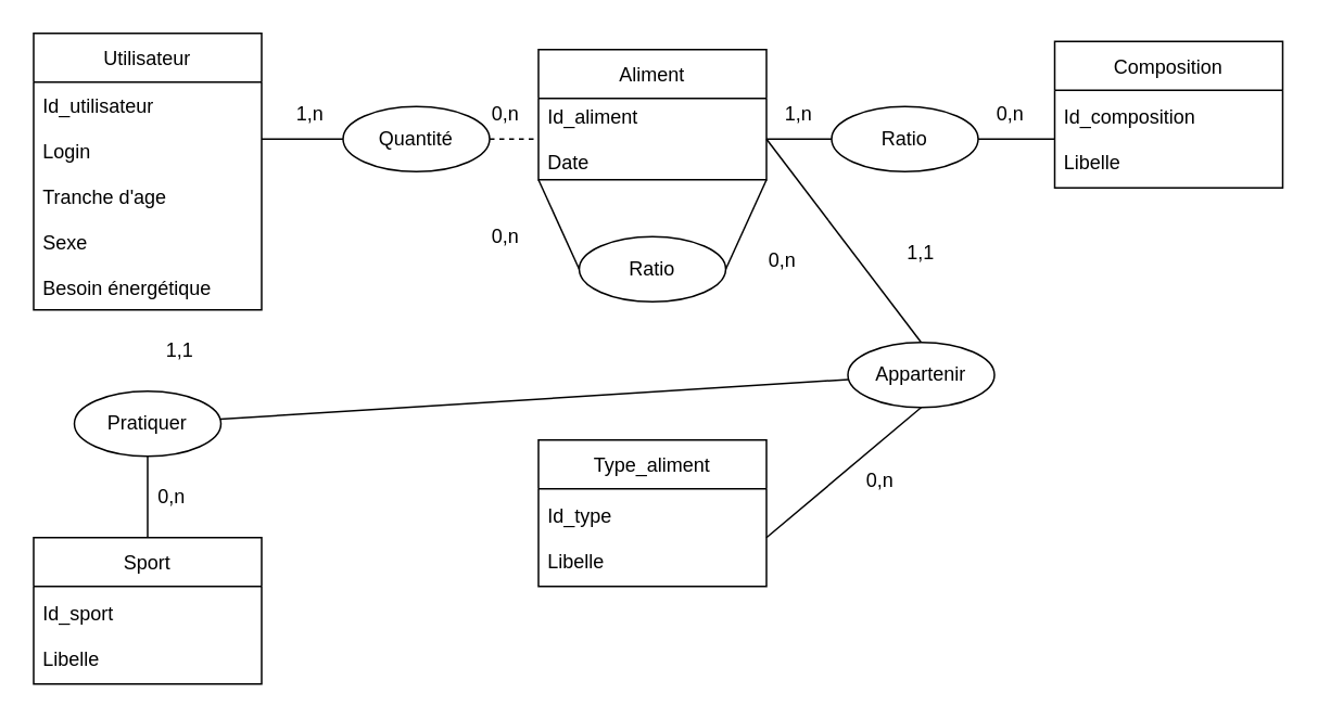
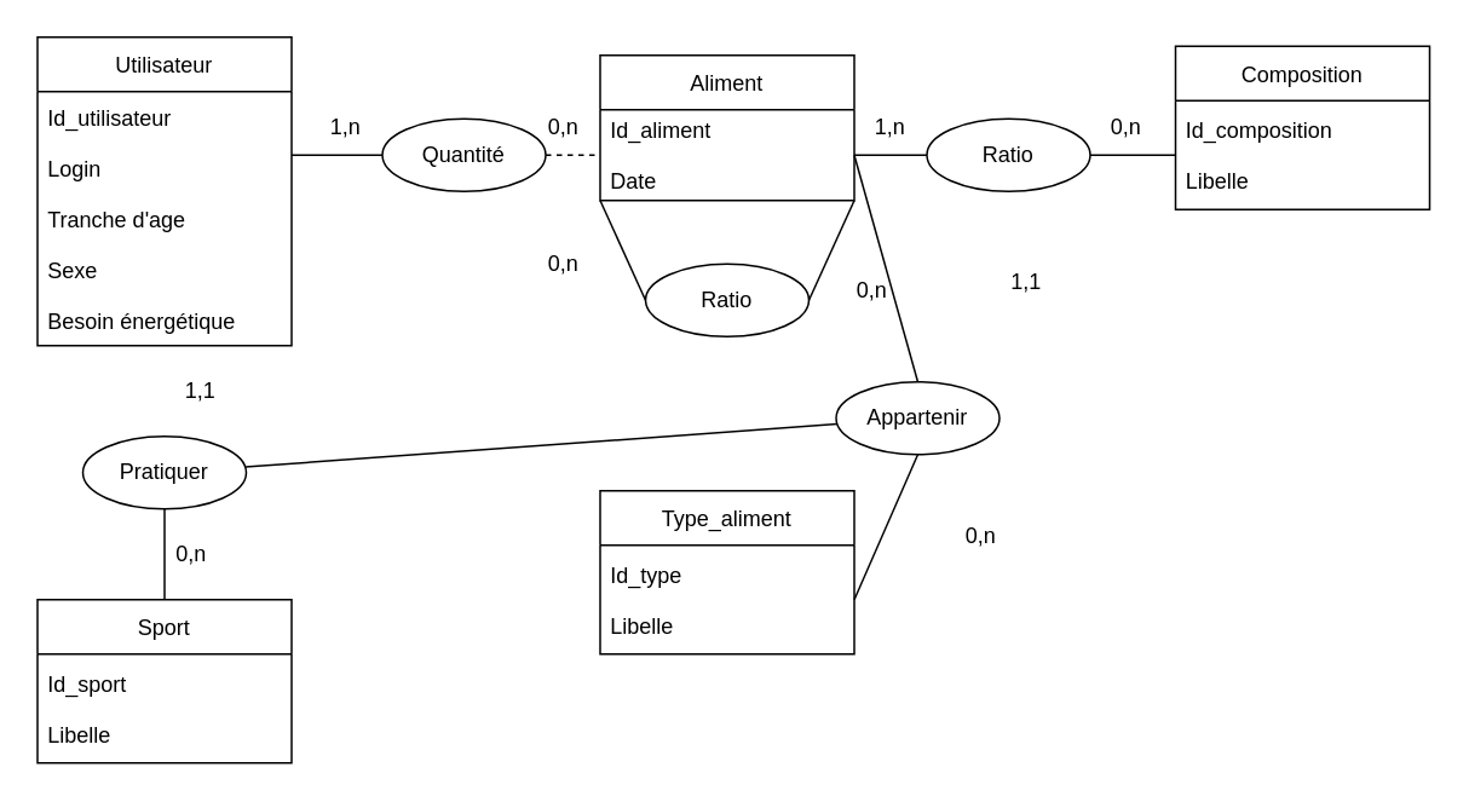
  <mxCell id="0" />
  <mxCell id="1" parent="0" />
  <mxCell id="2" value="Utilisateur" style="swimlane;fontStyle=0;childLayout=stackLayout;horizontal=1;startSize=30;horizontalStack=0;resizeParent=1;resizeParentMax=0;resizeLast=0;collapsible=1;marginBottom=0;" vertex="1" parent="1"><mxGeometry x="20" y="20" width="140" height="170" as="geometry" /></mxCell>
  <mxCell id="3" value="Id_utilisateur&#10;&#10;Login&#10;&#10;Tranche d'age&#10;&#10;Sexe&#10;&#10;Besoin énergétique" style="text;strokeColor=none;fillColor=none;align=left;verticalAlign=middle;spacingLeft=4;spacingRight=4;overflow=hidden;points=[[0,0.5],[1,0.5]];portConstraint=eastwest;rotatable=0;" vertex="1" parent="2"><mxGeometry y="30" width="140" height="140" as="geometry" /></mxCell>
  <mxCell id="4" value="Aliment" style="swimlane;fontStyle=0;childLayout=stackLayout;horizontal=1;startSize=30;horizontalStack=0;resizeParent=1;resizeParentMax=0;resizeLast=0;collapsible=1;marginBottom=0;" vertex="1" parent="1"><mxGeometry x="330" y="30" width="140" height="80" as="geometry" /></mxCell>
  <mxCell id="5" value="Id_aliment&#10;&#10;Date" style="text;strokeColor=none;fillColor=none;align=left;verticalAlign=middle;spacingLeft=4;spacingRight=4;overflow=hidden;points=[[0,0.5],[1,0.5]];portConstraint=eastwest;rotatable=0;" vertex="1" parent="4"><mxGeometry y="30" width="140" height="50" as="geometry" /></mxCell>
  <mxCell id="6" value="Composition" style="swimlane;fontStyle=0;childLayout=stackLayout;horizontal=1;startSize=30;horizontalStack=0;resizeParent=1;resizeParentMax=0;resizeLast=0;collapsible=1;marginBottom=0;" vertex="1" parent="1"><mxGeometry x="647" y="25" width="140" height="90" as="geometry" /></mxCell>
  <mxCell id="7" value="Id_composition&#10;&#10;Libelle" style="text;strokeColor=none;fillColor=none;align=left;verticalAlign=middle;spacingLeft=4;spacingRight=4;overflow=hidden;points=[[0,0.5],[1,0.5]];portConstraint=eastwest;rotatable=0;" vertex="1" parent="6"><mxGeometry y="30" width="140" height="60" as="geometry" /></mxCell>
  <mxCell id="8" value="Quantité" style="ellipse;whiteSpace=wrap;html=1;" vertex="1" parent="1"><mxGeometry x="210" y="65" width="90" height="40" as="geometry" /></mxCell>
  <mxCell id="9" value="1,n" style="text;html=1;strokeColor=none;fillColor=none;align=center;verticalAlign=middle;whiteSpace=wrap;rounded=0;" vertex="1" parent="1"><mxGeometry x="160" y="55" width="60" height="30" as="geometry" /></mxCell>
  <mxCell id="10" value="0,n" style="text;html=1;strokeColor=none;fillColor=none;align=center;verticalAlign=middle;whiteSpace=wrap;rounded=0;" vertex="1" parent="1"><mxGeometry x="280" y="55" width="60" height="30" as="geometry" /></mxCell>
  <mxCell id="11" value="Ratio" style="ellipse;whiteSpace=wrap;html=1;" vertex="1" parent="1"><mxGeometry x="510" y="65" width="90" height="40" as="geometry" /></mxCell>
  <mxCell id="12" value="1,n" style="text;html=1;strokeColor=none;fillColor=none;align=center;verticalAlign=middle;whiteSpace=wrap;rounded=0;" vertex="1" parent="1"><mxGeometry x="460" y="55" width="60" height="30" as="geometry" /></mxCell>
  <mxCell id="13" value="0,n" style="text;html=1;strokeColor=none;fillColor=none;align=center;verticalAlign=middle;whiteSpace=wrap;rounded=0;" vertex="1" parent="1"><mxGeometry x="590" y="55" width="60" height="30" as="geometry" /></mxCell>
  <mxCell id="14" value="Ratio" style="ellipse;whiteSpace=wrap;html=1;" vertex="1" parent="1"><mxGeometry x="355" y="145" width="90" height="40" as="geometry" /></mxCell>
  <mxCell id="15" value="0,n" style="text;html=1;strokeColor=none;fillColor=none;align=center;verticalAlign=middle;whiteSpace=wrap;rounded=0;" vertex="1" parent="1"><mxGeometry x="280" y="130" width="60" height="30" as="geometry" /></mxCell>
  <mxCell id="16" value="0,n" style="text;html=1;strokeColor=none;fillColor=none;align=center;verticalAlign=middle;whiteSpace=wrap;rounded=0;" vertex="1" parent="1"><mxGeometry x="450" y="145" width="60" height="30" as="geometry" /></mxCell>
  <mxCell id="17" value="Sport" style="swimlane;fontStyle=0;childLayout=stackLayout;horizontal=1;startSize=30;horizontalStack=0;resizeParent=1;resizeParentMax=0;resizeLast=0;collapsible=1;marginBottom=0;" vertex="1" parent="1"><mxGeometry x="20" y="330" width="140" height="90" as="geometry" /></mxCell>
  <mxCell id="18" value="Id_sport&#10;&#10;Libelle" style="text;strokeColor=none;fillColor=none;align=left;verticalAlign=middle;spacingLeft=4;spacingRight=4;overflow=hidden;points=[[0,0.5],[1,0.5]];portConstraint=eastwest;rotatable=0;" vertex="1" parent="17"><mxGeometry y="30" width="140" height="60" as="geometry" /></mxCell>
  <mxCell id="19" value="Type_aliment" style="swimlane;fontStyle=0;childLayout=stackLayout;horizontal=1;startSize=30;horizontalStack=0;resizeParent=1;resizeParentMax=0;resizeLast=0;collapsible=1;marginBottom=0;" vertex="1" parent="1"><mxGeometry x="330" y="270" width="140" height="90" as="geometry" /></mxCell>
  <mxCell id="20" value="Id_type&#10;&#10;Libelle" style="text;strokeColor=none;fillColor=none;align=left;verticalAlign=middle;spacingLeft=4;spacingRight=4;overflow=hidden;points=[[0,0.5],[1,0.5]];portConstraint=eastwest;rotatable=0;" vertex="1" parent="19"><mxGeometry y="30" width="140" height="60" as="geometry" /></mxCell>
- <mxCell id="21" value="Appartenir" style="ellipse;whiteSpace=wrap;html=1;" vertex="1" parent="1"><mxGeometry x="520" y="210" width="90" height="40" as="geometry" /></mxCell>
+ <mxCell id="21" value="Appartenir" style="ellipse;whiteSpace=wrap;html=1;" vertex="1" parent="1"><mxGeometry x="460" y="210" width="90" height="40" as="geometry" /></mxCell>
  <mxCell id="22" value="Pratiquer" style="ellipse;whiteSpace=wrap;html=1;" vertex="1" parent="1"><mxGeometry x="45" y="240" width="90" height="40" as="geometry" /></mxCell>
  <mxCell id="23" value="1,1" style="text;html=1;strokeColor=none;fillColor=none;align=center;verticalAlign=middle;whiteSpace=wrap;rounded=0;" vertex="1" parent="1"><mxGeometry x="80" y="200" width="60" height="30" as="geometry" /></mxCell>
  <mxCell id="24" value="0,n" style="text;html=1;strokeColor=none;fillColor=none;align=center;verticalAlign=middle;whiteSpace=wrap;rounded=0;" vertex="1" parent="1"><mxGeometry x="75" y="290" width="60" height="30" as="geometry" /></mxCell>
  <mxCell id="25" value="1,1" style="text;html=1;strokeColor=none;fillColor=none;align=center;verticalAlign=middle;whiteSpace=wrap;rounded=0;" vertex="1" parent="1"><mxGeometry x="535" y="140" width="60" height="30" as="geometry" /></mxCell>
  <mxCell id="26" value="0,n" style="text;html=1;strokeColor=none;fillColor=none;align=center;verticalAlign=middle;whiteSpace=wrap;rounded=0;" vertex="1" parent="1"><mxGeometry x="510" y="280" width="60" height="30" as="geometry" /></mxCell>
  <mxCell id="27" value="" style="endArrow=none;html=1;rounded=0;" edge="1" parent="1"><mxGeometry width="50" height="50" relative="1" as="geometry"><mxPoint x="160" y="85" as="sourcePoint" /><mxPoint x="210" y="85" as="targetPoint" /></mxGeometry></mxCell>
  <mxCell id="28" value="" style="endArrow=none;html=1;rounded=0;exitX=1;exitY=0.5;exitDx=0;exitDy=0;entryX=0;entryY=0.5;entryDx=0;entryDy=0;dashed=1;" edge="1" parent="1" source="8" target="5"><mxGeometry width="50" height="50" relative="1" as="geometry"><mxPoint x="340" y="210" as="sourcePoint" /><mxPoint x="390" y="160" as="targetPoint" /></mxGeometry></mxCell>
  <mxCell id="29" value="" style="endArrow=none;html=1;rounded=0;exitX=0;exitY=0.5;exitDx=0;exitDy=0;" edge="1" parent="1" source="11" target="5"><mxGeometry width="50" height="50" relative="1" as="geometry"><mxPoint x="340" y="210" as="sourcePoint" /><mxPoint x="390" y="160" as="targetPoint" /></mxGeometry></mxCell>
  <mxCell id="30" value="" style="endArrow=none;html=1;rounded=0;exitX=1;exitY=0.5;exitDx=0;exitDy=0;" edge="1" parent="1" source="11" target="7"><mxGeometry width="50" height="50" relative="1" as="geometry"><mxPoint x="340" y="210" as="sourcePoint" /><mxPoint x="390" y="160" as="targetPoint" /></mxGeometry></mxCell>
  <mxCell id="31" value="" style="endArrow=none;html=1;rounded=0;entryX=1;entryY=0.5;entryDx=0;entryDy=0;exitX=0.5;exitY=0;exitDx=0;exitDy=0;" edge="1" parent="1" source="21" target="5"><mxGeometry width="50" height="50" relative="1" as="geometry"><mxPoint x="500" y="210" as="sourcePoint" /><mxPoint x="550" y="160" as="targetPoint" /><Array as="points" /></mxGeometry></mxCell>
  <mxCell id="32" value="" style="endArrow=none;html=1;rounded=0;entryX=0.5;entryY=1;entryDx=0;entryDy=0;exitX=1;exitY=0.5;exitDx=0;exitDy=0;" edge="1" parent="1" source="20" target="21"><mxGeometry width="50" height="50" relative="1" as="geometry"><mxPoint x="500" y="300" as="sourcePoint" /><mxPoint x="550" y="250" as="targetPoint" /></mxGeometry></mxCell>
  <mxCell id="33" value="" style="endArrow=none;html=1;rounded=0;exitX=1;exitY=0.5;exitDx=0;exitDy=0;" edge="1" parent="1" source="14"><mxGeometry width="50" height="50" relative="1" as="geometry"><mxPoint x="480" y="220" as="sourcePoint" /><mxPoint x="470" y="110" as="targetPoint" /></mxGeometry></mxCell>
  <mxCell id="34" value="" style="endArrow=none;html=1;rounded=0;entryX=0;entryY=0.5;entryDx=0;entryDy=0;" edge="1" parent="1" target="14"><mxGeometry width="50" height="50" relative="1" as="geometry"><mxPoint x="330" y="110" as="sourcePoint" /><mxPoint x="530" y="170" as="targetPoint" /></mxGeometry></mxCell>
  <mxCell id="35" value="" style="endArrow=none;html=1;rounded=0;" edge="1" parent="1" source="22" target="21"><mxGeometry width="50" height="50" relative="1" as="geometry"><mxPoint x="220" y="290" as="sourcePoint" /><mxPoint x="270" y="240" as="targetPoint" /></mxGeometry></mxCell>
  <mxCell id="36" value="" style="endArrow=none;html=1;rounded=0;exitX=0.5;exitY=0;exitDx=0;exitDy=0;" edge="1" parent="1" source="17" target="22"><mxGeometry width="50" height="50" relative="1" as="geometry"><mxPoint x="220" y="290" as="sourcePoint" /><mxPoint x="270" y="240" as="targetPoint" /></mxGeometry></mxCell>
